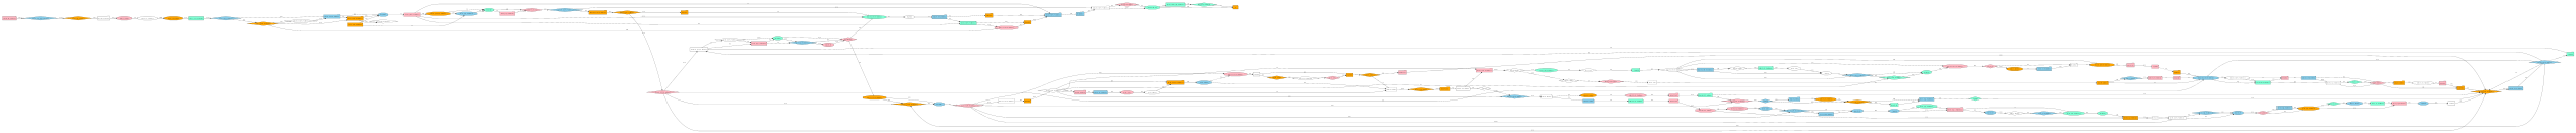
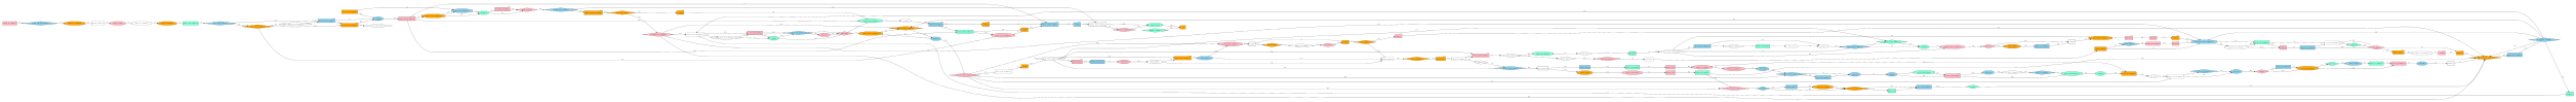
  digraph {
    fontname="Roboto Condensed"
    rankdir=LR
    node [fillcolor=skyblue fontname="Roboto Condensed" shape=diamond style=filled]
    edge [arrowhead=vee fontname="Roboto Condensed"]
    n1 [fillcolor=lightpink label="sub sp , sp , # address" shape=note]
    n2 [label="stp x29 , x30 , [ sp , # address ]"]
-   n3 [fillcolor=orange label="add x29 , sp , # address"]
+   n3 [fillcolor=orange label="add x29 , sp , # address" shape=octagon]
    n4 [fillcolor=white label="mov w8 , # address" shape=folder]
    n5 [fillcolor=lightpink label="adrp x9 , symbol" shape=octagon]
    n6 [fillcolor=white label="add x9 , x9 , # address" shape=octagon]
    n7 [fillcolor=orange label="mov w10 , # address" shape=octagon]
    n8 [fillcolor=aquamarine label="sub x11 , x29 , # address" shape=note]
    n9 [label="stur x0 , [ x29 , #- address ]"]
    n10 [fillcolor=orange label="stur x1 , [ x29 , #- address ]"]
    n11 [label="ldur x0 , [ x29 , #- address ]" shape=folder]
    n12 [fillcolor=white label="sturb w8 , [ x29 , #- address ]"]
    n13 [fillcolor=orange label="ldur x1 , [ x29 , #- address ]" shape=folder]
    n14 [fillcolor=lightpink label="ldur x1 , [ x29 , #- address ]" shape=octagon]
    n15 [label="bl symbol" shape=octagon]
    n16 [fillcolor=white label="str x9 , [ sp , # address ]"]
    n17 [fillcolor=orange label="bl symbol" shape=note]
    n18 [fillcolor=lightpink label="stur x0 , [ x29 , #- address ]" shape=folder]
    n19 [fillcolor=orange label="str x11 , [ sp , # address ]" shape=note]
    n20 [label="ldr x1 , [ sp , # address ]" shape=octagon]
    n21 [fillcolor=aquamarine label="bl symbol" shape=octagon]
    n22 [fillcolor=orange label="ldur x0 , [ x29 , #- address ]" shape=octagon]
    n23 [fillcolor=aquamarine label="ldur x0 , [ x29 , #- address ]" shape=octagon]
    n24 [fillcolor=aquamarine label="ldur x0 , [ x29 , #- address ]" shape=note]
    n25 [label="ldur x0 , [ x29 , #- address ]" shape=folder]
    n26 [fillcolor=white label="bl symbol" shape=octagon]
    n27 [label="bl symbol" shape=folder]
    n28 [fillcolor=lightpink label="ldr w8 , [ sp , # address ]" shape=folder]
    n29 [fillcolor=lightpink label="and w10 , w0 , w8"]
    n30 [label="sturb w10 , [ x29 , #- address ]"]
    n31 [fillcolor=orange label="ldurb w10 , [ x29 , #- address ]" shape=folder]
    n32 [fillcolor=white label="ldurb w8 , [ x29 , #- address ]" shape=folder]
    n33 [fillcolor=orange label="tbnz w10 , # 0 , address"]
    n34 [fillcolor=lightpink label="mov w9 , # address"]
    n35 [fillcolor=aquamarine label="and w0 , w8 , w9" shape=octagon]
    n36 [fillcolor=lightpink label="stur wzr , [ x29 , #- address ]"]
    n37 [fillcolor=orange label="b address" shape=folder]
    n38 [fillcolor=white label="ldursw x8 , [ x29 , #- address ]" shape=folder]
    n39 [fillcolor=orange label="ldursw x1 , [ x29 , #- address ]"]
    n40 [label="ldursw x8 , [ x29 , #- address ]" shape=octagon]
    n41 [fillcolor=orange label="ldur w8 , [ x29 , #- address ]"]
    n42 [fillcolor=white label="ldur x0 , [ x29 , #- address ]"]
    n43 [fillcolor=lightpink label="str x8 , [ sp , # address ]" shape=note]
    n44 [label="bl symbol" shape=octagon]
    n45 [fillcolor=white label="ldur x0 , [ x29 , #- address ]" shape=octagon]
    n46 [fillcolor=aquamarine label="str x8 , [ sp , # address ]" shape=note]
    n47 [label="add w8 , w8 , # address" shape=note]
    n48 [fillcolor=aquamarine label="bl symbol" shape=octagon]
    n49 [label="ldr x8 , [ sp , # address ]"]
    n50 [label="tbnz w0 , # 0 , address" shape=folder]
    n51 [fillcolor=orange label="b address" shape=folder]
    n52 [fillcolor=orange label="ldur x0 , [ x29 , #- address ]" shape=octagon]
    n53 [fillcolor=lightpink label="stur x0 , [ x29 , #- address ]"]
    n54 [fillcolor=white label="ldur x0 , [ x29 , #- address ]" shape=folder]
    n55 [fillcolor=lightpink label="ldur x0 , [ x29 , #- address ]" shape=octagon]
    n56 [fillcolor=lightpink label="ldur x0 , [ x29 , #- address ]"]
    n57 [fillcolor=white label="ldur x9 , [ x29 , #- address ]" shape=note]
    n58 [label="ldur x9 , [ x29 , #- address ]"]
    n59 [fillcolor=orange label="bl symbol" shape=note]
    n60 [fillcolor=white label="bl symbol" shape=note]
    n61 [label="bl symbol"]
    n62 [label="str x0 , [ sp , # address ]"]
    n63 [label="mov x0 , x9" shape=octagon]
    n64 [label="str x0 , [ sp , # address ]" shape=note]
    n65 [label="mov x0 , x9" shape=octagon]
    n66 [fillcolor=white label="stur x0 , [ x29 , #- address ]"]
    n67 [fillcolor=lightpink label="adrp x8 , symbol" shape=folder]
    n68 [fillcolor=orange label="ldur x8 , [ x29 , #- address ]" shape=folder]
    n69 [fillcolor=lightpink label="ldur x8 , [ x29 , #- address ]" shape=folder]
    n70 [label="ldur x8 , [ x29 , #- address ]"]
    n71 [fillcolor=aquamarine label="ldur x1 , [ x29 , #- address ]"]
    n72 [label="add x8 , x8 , # address" shape=note]
    n73 [label="cbz x8 , address" shape=octagon]
    n74 [fillcolor=white label="cbz x8 , address"]
    n75 [fillcolor=white label="cbz x8 , address" shape=note]
    n76 [fillcolor=aquamarine label="bl symbol" shape=octagon]
    n77 [fillcolor=lightpink label="ldr x8 , [ x8 ]" shape=octagon]
    n78 [fillcolor=white label="cbz x8 , address" shape=octagon]
    n79 [fillcolor=white label="adrp x8 , symbol" shape=folder]
    n80 [fillcolor=orange label="add x8 , x8 , # address"]
    n81 [fillcolor=orange label="ldrb w9 , [ x8 ]" shape=folder]
    n82 [fillcolor=white label="tbnz w9 , # 0 , address" shape=note]
    n83 [fillcolor=white label="b address"]
    n84 [fillcolor=white label="adrp x8 , symbol"]
    n85 [fillcolor=aquamarine label="ldr x8 , [ sp , # address ]" shape=octagon]
    n86 [fillcolor=orange label="adrp x8 , symbol"]
    n87 [fillcolor=orange label="bl symbol" shape=note]
-   n88 [fillcolor=aquamarine label="ldp x29 , x30 , [ sp , # address ]" shape=note]
    n89 [fillcolor=orange label=ret shape=note]
    n90 [fillcolor=aquamarine label="add sp , sp , # address"]
    n91 [fillcolor=lightpink label="add x8 , x8 , # address"]
    n92 [fillcolor=white label="ldr x0 , [ x8 ]"]
    n93 [fillcolor=white label="ldr w9 , [ x8 ]" shape=folder]
    n94 [fillcolor=aquamarine label="bl symbol" shape=note]
    n95 [fillcolor=orange label="adrp x8 , symbol" shape=octagon]
    n96 [label="adrp x8 , symbol" shape=note]
    n97 [fillcolor=white label="add x8 , x8 , # address"]
    n98 [fillcolor=orange label="cbz w0 , address"]
    n99 [fillcolor=lightpink label="ldr x1 , [ x8 ]"]
    n100 [fillcolor=lightpink label="b address" shape=folder]
    n101 [fillcolor=orange label="cbnz w9 , address" shape=note]
    n102 [label="adrp x0 , address"]
    n103 [fillcolor=lightpink label="add x0 , x0 , # address" shape=note]
    n104 [fillcolor=lightpink label="bl symbol" shape=note]
    n105 [fillcolor=white label="ldr x9 , [ sp , # address ]" shape=note]
    n106 [fillcolor=lightpink label="bl symbol" shape=note]
    n107 [fillcolor=white label="stur x0 , [ x29 , #- address ]"]
    n108 [label="ldur x0 , [ x29 , #- address ]" shape=note]
    n109 [label="ldur x0 , [ x29 , #- address ]"]
    n110 [fillcolor=lightpink label="ldur x8 , [ x29 , #- address ]" shape=octagon]
    n111 [fillcolor=orange label="ldur x8 , [ x29 , #- address ]" shape=octagon]
    n112 [fillcolor=white label="adrp x8 , symbol"]
    n113 [fillcolor=white label="bl symbol" shape=octagon]
    n114 [fillcolor=lightpink label="mov x0 , x8"]
    n115 [fillcolor=lightpink label="mov x0 , x8" shape=folder]
    n116 [fillcolor=aquamarine label="add x8 , x8 , # address" shape=note]
    n117 [fillcolor=white label="ldr w1 , [ x8 ]" shape=octagon]
    n118 [fillcolor=orange label="adrp x1 , address" shape=octagon]
    n119 [fillcolor=white label="bl symbol" shape=note]
    n120 [label="add x1 , x1 , # address" shape=folder]
    n121 [fillcolor=lightpink label="bl symbol" shape=note]
    n122 [fillcolor=orange label="b address" shape=folder]
    n123 [fillcolor=lightpink label="add x8 , x8 , # address" shape=octagon]
    n124 [fillcolor=aquamarine label="add x8 , x8 , # address" shape=note]
    n125 [fillcolor=lightpink label="ldrb w9 , [ x8 ]" shape=folder]
    n126 [fillcolor=lightpink label="ldrb w9 , [ x8 ]" shape=note]
    n127 [label="stur w8 , [ x29 , #- address ]"]
    n128 [label="subs x8 , x0 , # address" shape=note]
    n129 [fillcolor=lightpink label="b.hs address"]
    n130 [fillcolor=aquamarine label="cmp x9 , x8"]
    n131 [fillcolor=orange label="b address" shape=folder]
    n132 [fillcolor=orange label="adrp x0 , address" shape=folder]
    n133 [fillcolor=white label="add x0 , x0 , # address" shape=octagon]
    n134 [fillcolor=lightpink label="bl symbol" shape=folder]
    n135 [fillcolor=aquamarine label="tbnz w9 , # 0 , address" shape=folder]
    n136 [label="adrp x8 , address" shape=folder]
    n137 [fillcolor=orange label="str x0 , [ sp , # address ]"]
    n138 [fillcolor=lightpink label="tbnz w9 , # 0 , address" shape=octagon]
    n139 [fillcolor=orange label="ldr x8 , [ sp , # address ]" shape=note]
    n140 [fillcolor=lightpink label="ldr x8 , [ sp , # address ]" shape=octagon]
    n141 [fillcolor=white label="ldr x0 , [ x8 ]"]
    n142 [label="ldr x0 , [ x8 ]" shape=octagon]
    n143 [fillcolor=aquamarine label="b address" shape=folder]
    n144 [fillcolor=orange label="add x8 , x8 , # address" shape=octagon]
    n145 [fillcolor=aquamarine label="mov x0 , x8" shape=note]
    n146 [label="ldr x1 , [ sp , # address ]" shape=note]
    n147 [fillcolor=aquamarine label="bl symbol"]
    n148 [fillcolor=lightpink label="bl symbol"]
    n149 [label="ldr x8 , [ sp , # address ]" shape=note]
    n150 [fillcolor=orange label="str x0 , [ sp , # address ]" shape=octagon]
    n151 [fillcolor=aquamarine label="mov x0 , x8"]
    n152 [fillcolor=lightpink label="ldr x2 , [ sp , # address ]" shape=note]
    n153 [label="adrp x1 , address" shape=octagon]
    n154 [label="bl symbol" shape=octagon]
    n155 [fillcolor=aquamarine label="add x1 , x1 , # address" shape=note]
    n156 [fillcolor=white label="b address" shape=folder]
    n157 [label="bl symbol" shape=octagon]
    n158 [fillcolor=aquamarine label="ldr x8 , [ sp , # address ]" shape=octagon]
    n159 [fillcolor=lightpink label="str x0 , [ sp , # address ]" shape=folder]
    n160 [label="mov x0 , x8" shape=octagon]
    n161 [fillcolor=aquamarine label="ldr x2 , [ sp , # address ]" shape=octagon]
    n162 [fillcolor=white label="adrp x1 , address"]
    n163 [fillcolor=aquamarine label="bl symbol" shape=octagon]
    n164 [label="add x1 , x1 , # address"]
    n165 [fillcolor=lightpink label="b.hs address"]
    n166 [fillcolor=lightpink label="cmp x8 , x0" shape=octagon]
    n1 -> n2 [arrowhead=diamond label=CFG]
    n2 -> n3 [label=CFG]
    n3 -> n4 [arrowhead=odot label=CFG]
    n4 -> n5 [label=CFG]
    n5 -> n6 [arrowhead=odot label=CFG]
    n6 -> n7 [arrowhead=diamond label=CFG]
    n7 -> n8 [arrowhead=odot label=CFG]
    n8 -> n9 [label=CFG]
    n9 -> n10 [label=CFG]
    n9 -> n11 [arrowhead=odot label=DFG]
    n10 -> n12 [arrowhead=odot label=CFG]
    n10 -> n13 [arrowhead=diamond label=DFG]
    n10 -> n14 [arrowhead=odot label=DFG]
    n11 -> n13 [arrowhead=diamond label=CFG]
    n11 -> n15 [arrowhead=odot label=DFG]
    n12 -> n11 [arrowhead=diamond label=CFG]
    n13 -> n15 [arrowhead=diamond label=DFG]
    n13 -> n16 [arrowhead=diamond label=CFG]
    n14 -> n17 [arrowhead=odot label=DFG]
    n15 -> n18 [label=DFG]
    n17 -> n25 [arrowhead=diamond label=CFG]
    n18 -> n22 [label=DFG]
    n18 -> n23 [arrowhead=diamond label=DFG]
    n18 -> n24 [label=DFG]
    n18 -> n25 [label=DFG]
    n19 -> n15 [label=CFG]
    n19 -> n20 [arrowhead=diamond label=DFG]
    n20 -> n21 [arrowhead=diamond label=DFG]
    n21 -> n28 [arrowhead=odot label=CFG]
    n21 -> n29 [label=DFG]
    n22 -> n20 [arrowhead=diamond label=CFG]
    n22 -> n21 [arrowhead=diamond label=DFG]
    n23 -> n26 [label=DFG]
    n24 -> n14 [label=CFG]
    n24 -> n17 [arrowhead=diamond label=DFG]
    n25 -> n27 [arrowhead=odot label=DFG]
    n26 -> n50 [label=DFG]
    n27 -> n32 [arrowhead=diamond label=CFG]
    n28 -> n29 [arrowhead=diamond label=CFG]
    n29 -> n30 [label=DFG]
    n30 -> n31 [label=DFG]
    n30 -> n32 [label=DFG]
    n31 -> n33 [label=DFG]
    n32 -> n34 [label=CFG]
    n32 -> n35 [arrowhead=diamond label=DFG]
    n33 -> n36 [label=CFG]
    n33 -> n37 [label=CFG]
    n34 -> n35 [arrowhead=odot label=CFG]
-   n35 -> n88 [label=CFG]
    n35 -> n89 [arrowhead=diamond label=DFG]
    n36 -> n38 [label=DFG]
    n36 -> n39 [arrowhead=odot label=DFG]
    n36 -> n40 [label=DFG]
    n36 -> n41 [arrowhead=diamond label=DFG]
    n37 -> n23 [arrowhead=odot label=CFG]
    n38 -> n42 [label=CFG]
    n38 -> n43 [arrowhead=diamond label=DFG]
    n39 -> n44 [arrowhead=diamond label=DFG]
    n40 -> n45 [arrowhead=diamond label=CFG]
    n40 -> n46 [arrowhead=diamond label=DFG]
    n41 -> n47 [arrowhead=diamond label=DFG]
    n42 -> n43 [arrowhead=diamond label=CFG]
    n42 -> n48 [arrowhead=diamond label=DFG]
    n43 -> n48 [label=CFG]
    n43 -> n49 [label=DFG]
    n44 -> n53 [arrowhead=odot label=DFG]
    n45 -> n46 [label=CFG]
    n45 -> n104 [arrowhead=diamond label=DFG]
    n46 -> n104 [arrowhead=odot label=CFG]
    n46 -> n105 [arrowhead=odot label=DFG]
    n47 -> n127 [arrowhead=odot label=DFG]
    n48 -> n49 [label=CFG]
    n48 -> n165 [arrowhead=odot label=DFG]
    n49 -> n165 [arrowhead=odot label=DFG]
    n49 -> n166 [arrowhead=diamond label=CFG]
    n50 -> n24 [arrowhead=diamond label=CFG]
    n50 -> n51 [label=CFG]
    n51 -> n25 [arrowhead=diamond label=CFG]
    n52 -> n39 [arrowhead=diamond label=CFG]
    n52 -> n44 [arrowhead=odot label=DFG]
    n53 -> n54 [arrowhead=odot label=DFG]
    n53 -> n55 [arrowhead=diamond label=DFG]
    n53 -> n56 [label=DFG]
    n53 -> n57 [arrowhead=odot label=DFG]
    n53 -> n58 [label=DFG]
    n54 -> n59 [arrowhead=diamond label=DFG]
    n55 -> n60 [arrowhead=diamond label=DFG]
    n56 -> n61 [arrowhead=odot label=DFG]
    n57 -> n62 [label=CFG]
    n57 -> n63 [arrowhead=diamond label=DFG]
    n58 -> n64 [label=CFG]
    n58 -> n65 [arrowhead=odot label=DFG]
    n59 -> n66 [arrowhead=odot label=DFG]
    n60 -> n86 [arrowhead=odot label=CFG]
    n60 -> n87 [arrowhead=odot label=DFG]
    n61 -> n136 [label=CFG]
    n61 -> n137 [arrowhead=diamond label=DFG]
    n62 -> n63 [arrowhead=diamond label=CFG]
    n63 -> n148 [arrowhead=diamond label=DFG]
    n64 -> n65 [arrowhead=diamond label=CFG]
    n65 -> n157 [arrowhead=diamond label=DFG]
    n66 -> n67 [arrowhead=diamond label=CFG]
    n66 -> n68 [arrowhead=diamond label=DFG]
    n66 -> n69 [arrowhead=diamond label=DFG]
    n66 -> n70 [arrowhead=odot label=DFG]
    n66 -> n71 [label=DFG]
    n67 -> n72 [arrowhead=diamond label=CFG]
    n68 -> n73 [label=DFG]
    n69 -> n74 [arrowhead=diamond label=DFG]
    n70 -> n75 [label=DFG]
    n71 -> n76 [label=DFG]
    n72 -> n77 [label=CFG]
    n73 -> n55 [label=CFG]
    n73 -> n79 [arrowhead=diamond label=CFG]
    n74 -> n84 [label=CFG]
    n74 -> n85 [arrowhead=odot label=CFG]
    n75 -> n95 [arrowhead=diamond label=CFG]
    n75 -> n96 [arrowhead=odot label=CFG]
    n76 -> n110 [label=CFG]
    n77 -> n78 [arrowhead=diamond label=DFG]
    n78 -> n68 [arrowhead=diamond label=CFG]
    n78 -> n79 [arrowhead=diamond label=CFG]
    n79 -> n80 [label=CFG]
    n80 -> n81 [label=CFG]
    n81 -> n82 [arrowhead=odot label=DFG]
    n82 -> n69 [arrowhead=diamond label=CFG]
    n82 -> n83 [arrowhead=odot label=CFG]
    n83 -> n70 [arrowhead=diamond label=CFG]
    n84 -> n91 [arrowhead=diamond label=CFG]
    n85 -> n92 [arrowhead=diamond label=CFG]
    n86 -> n97 [arrowhead=odot label=CFG]
    n87 -> n98 [label=DFG]
-   n88 -> n90 [arrowhead=diamond label=CFG]
    n90 -> n89 [arrowhead=odot label=CFG]
    n91 -> n93 [label=CFG]
    n92 -> n94 [label=DFG]
    n93 -> n101 [label=DFG]
    n94 -> n107 [label=DFG]
    n95 -> n123 [arrowhead=odot label=CFG]
    n96 -> n124 [arrowhead=diamond label=CFG]
    n97 -> n99 [label=CFG]
    n98 -> n79 [arrowhead=odot label=CFG]
    n98 -> n100 [arrowhead=diamond label=CFG]
    n99 -> n87 [arrowhead=diamond label=DFG]
    n100 -> n41 [label=CFG]
    n101 -> n40 [arrowhead=odot label=CFG]
    n101 -> n102 [label=CFG]
    n102 -> n103 [label=CFG]
    n103 -> n106 [arrowhead=odot label=CFG]
    n104 -> n128 [arrowhead=odot label=DFG]
    n105 -> n129 [arrowhead=odot label=DFG]
    n105 -> n130 [label=CFG]
    n106 -> n40 [arrowhead=odot label=CFG]
    n107 -> n108 [arrowhead=odot label=DFG]
    n107 -> n109 [arrowhead=odot label=DFG]
    n107 -> n110 [arrowhead=diamond label=DFG]
    n107 -> n111 [arrowhead=odot label=DFG]
    n108 -> n112 [label=CFG]
    n108 -> n113 [arrowhead=diamond label=DFG]
    n109 -> n71 [arrowhead=odot label=CFG]
    n109 -> n76 [arrowhead=diamond label=DFG]
    n110 -> n114 [label=DFG]
    n111 -> n115 [arrowhead=odot label=DFG]
    n112 -> n116 [arrowhead=odot label=CFG]
    n113 -> n109 [label=CFG]
    n114 -> n118 [arrowhead=diamond label=CFG]
    n114 -> n119 [arrowhead=diamond label=DFG]
    n115 -> n121 [arrowhead=odot label=DFG]
    n116 -> n117 [label=CFG]
    n117 -> n113 [arrowhead=diamond label=DFG]
    n118 -> n120 [arrowhead=diamond label=CFG]
    n119 -> n111 [arrowhead=diamond label=CFG]
    n120 -> n119 [arrowhead=odot label=CFG]
    n121 -> n122 [arrowhead=diamond label=CFG]
    n122 -> n40 [arrowhead=odot label=CFG]
    n123 -> n125 [arrowhead=diamond label=CFG]
    n124 -> n126 [label=CFG]
    n125 -> n135 [arrowhead=diamond label=DFG]
    n126 -> n138 [label=DFG]
    n127 -> n38 [label=DFG]
    n127 -> n39 [arrowhead=diamond label=DFG]
    n127 -> n40 [arrowhead=odot label=DFG]
    n127 -> n41 [label=DFG]
    n127 -> n143 [label=CFG]
    n128 -> n105 [arrowhead=odot label=CFG]
    n128 -> n129 [arrowhead=odot label=DFG]
    n129 -> n131 [label=CFG]
    n129 -> n132 [label=CFG]
    n130 -> n129 [arrowhead=odot label=CFG]
    n131 -> n41 [arrowhead=odot label=CFG]
    n132 -> n133 [arrowhead=odot label=CFG]
    n133 -> n134 [arrowhead=odot label=CFG]
    n134 -> n131 [arrowhead=odot label=CFG]
    n135 -> n41 [arrowhead=diamond label=CFG]
    n135 -> n56 [arrowhead=odot label=CFG]
    n136 -> n144 [arrowhead=diamond label=CFG]
    n137 -> n145 [arrowhead=diamond label=CFG]
    n137 -> n146 [arrowhead=diamond label=DFG]
    n138 -> n139 [label=CFG]
    n138 -> n140 [arrowhead=diamond label=CFG]
    n139 -> n141 [label=CFG]
    n140 -> n142 [label=CFG]
    n141 -> n57 [label=CFG]
    n142 -> n58 [label=CFG]
    n143 -> n38 [arrowhead=odot label=CFG]
    n144 -> n137 [arrowhead=diamond label=CFG]
    n145 -> n146 [arrowhead=diamond label=CFG]
    n146 -> n147 [arrowhead=odot label=CFG]
    n147 -> n41 [label=CFG]
    n148 -> n149 [arrowhead=odot label=CFG]
    n148 -> n150 [arrowhead=odot label=DFG]
    n149 -> n150 [label=CFG]
    n150 -> n151 [label=CFG]
    n150 -> n152 [label=DFG]
    n151 -> n153 [label=CFG]
    n152 -> n154 [arrowhead=odot label=CFG]
    n153 -> n155 [label=CFG]
    n154 -> n156 [label=CFG]
    n155 -> n152 [label=CFG]
    n156 -> n41 [arrowhead=odot label=CFG]
    n157 -> n158 [arrowhead=odot label=CFG]
    n157 -> n159 [label=DFG]
    n158 -> n159 [arrowhead=diamond label=CFG]
    n159 -> n160 [arrowhead=diamond label=CFG]
    n159 -> n161 [arrowhead=odot label=DFG]
    n160 -> n162 [arrowhead=odot label=CFG]
    n161 -> n163 [arrowhead=odot label=CFG]
    n162 -> n164 [arrowhead=odot label=CFG]
    n163 -> n139 [label=CFG]
    n164 -> n161 [arrowhead=odot label=CFG]
    n165 -> n23 [arrowhead=odot label=CFG]
    n165 -> n52 [arrowhead=odot label=CFG]
    n166 -> n165 [label=CFG]
  }
